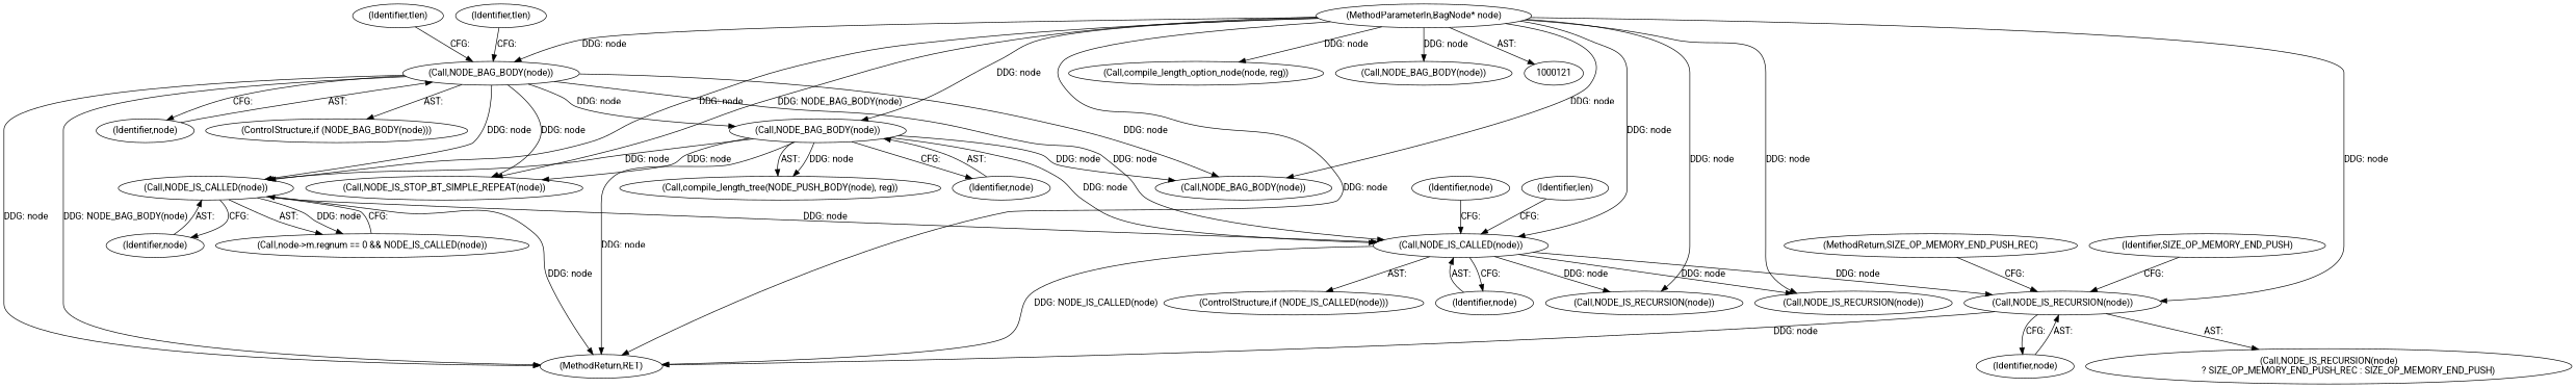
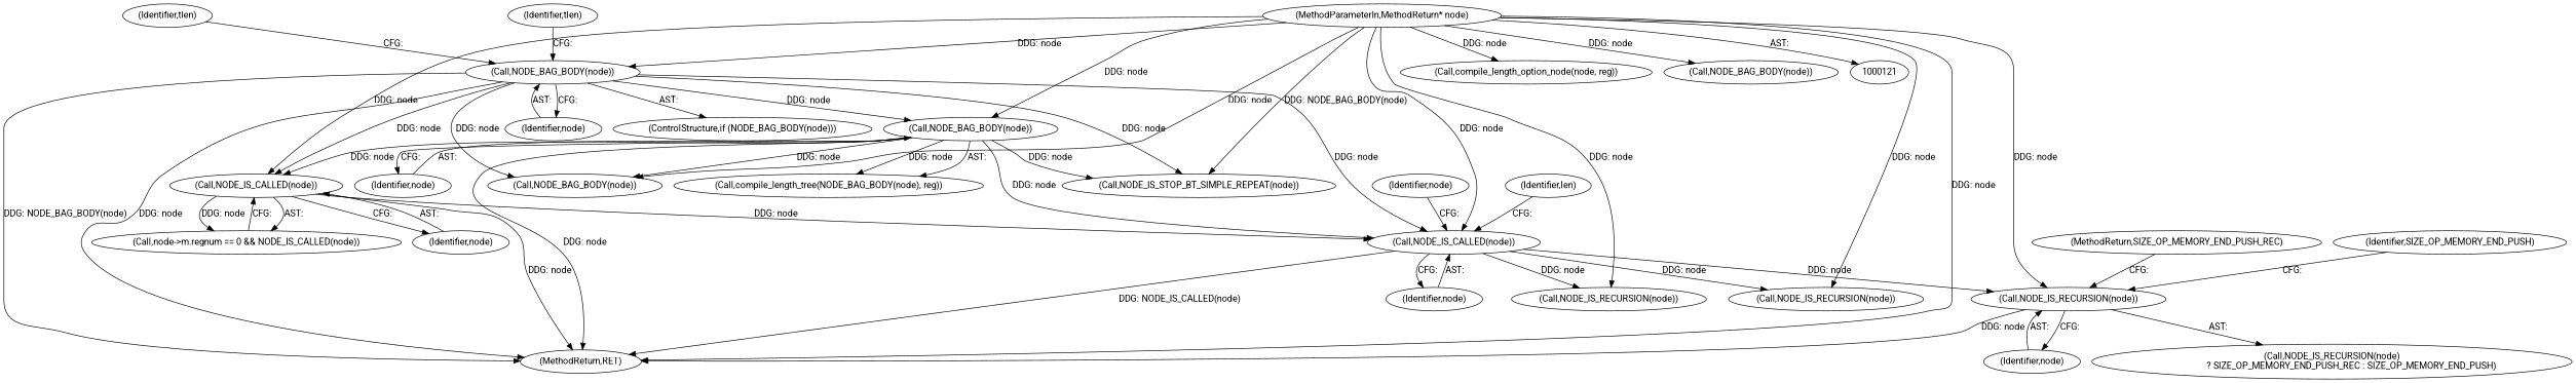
  digraph {
    fontname=Roboto
    node [fontname=Roboto]
    edge [fontname=Roboto]
    n1 [label="(Call,NODE_IS_RECURSION(node))"]
    n2 [label="(Call,NODE_IS_RECURSION(node)\n                ? SIZE_OP_MEMORY_END_PUSH_REC : SIZE_OP_MEMORY_END_PUSH)"]
    n3 [label="(Identifier,node)"]
    n4 [label="(MethodReturn,RET)"]
    n5 [label="(Call,NODE_IS_CALLED(node))"]
    n6 [label="(Call,NODE_IS_RECURSION(node))"]
-   n7 [label="(ControlStructure,if (NODE_IS_CALLED(node)))"]
    n8 [label="(Call,NODE_IS_RECURSION(node))"]
    n9 [label="(Identifier,node)"]
    n10 [label="(Call,NODE_BAG_BODY(node))"]
    n11 [label="(Call,NODE_IS_CALLED(node))"]
-   n12 [label="(Call,compile_length_tree(NODE_PUSH_BODY(node), reg))"]
+   n12 [label="(Call,compile_length_tree(NODE_BAG_BODY(node), reg))"]
    n13 [label="(Identifier,node)"]
    n14 [label="(Call,NODE_BAG_BODY(node))"]
    n15 [label="(Call,NODE_IS_STOP_BT_SIMPLE_REPEAT(node))"]
    n16 [label="(Call,node->m.regnum == 0 && NODE_IS_CALLED(node))"]
    n17 [label="(Identifier,node)"]
    n18 [label="(Call,NODE_BAG_BODY(node))"]
    n19 [label="(ControlStructure,if (NODE_BAG_BODY(node)))"]
    n20 [label="(Identifier,node)"]
-   n21 [label="(MethodParameterIn,BagNode* node)"]
+   n21 [label="(MethodParameterIn,MethodReturn* node)"]
    n22 [label="(Call,compile_length_option_node(node, reg))"]
    n23 [label="(Call,NODE_BAG_BODY(node))"]
    n24 [label=1000121]
    n25 [label="(MethodReturn,SIZE_OP_MEMORY_END_PUSH_REC)"]
    n26 [label="(Identifier,tlen)"]
    n27 [label="(Identifier,len)"]
    n28 [label="(Identifier,tlen)"]
    n29 [label="(Identifier,SIZE_OP_MEMORY_END_PUSH)"]
    n30 [label="(Identifier,node)"]
    n1 -> n2 [label="AST: "]
    n1 -> n3 [label="CFG: "]
    n1 -> n4 [label="DDG: node"]
    n3 -> n1 [label="AST: "]
    n5 -> n1 [label="DDG: node"]
    n5 -> n4 [label="DDG: NODE_IS_CALLED(node)"]
    n5 -> n6 [label="DDG: node"]
-   n5 -> n7 [label="AST: "]
    n5 -> n8 [label="DDG: node"]
    n5 -> n9 [label="CFG: "]
    n9 -> n5 [label="AST: "]
    n10 -> n4 [label="DDG: node"]
    n10 -> n5 [label="DDG: node"]
    n10 -> n11 [label="DDG: node"]
    n10 -> n12 [label="AST: "]
    n10 -> n12 [label="DDG: node"]
    n10 -> n13 [label="CFG: "]
    n10 -> n14 [label="DDG: node"]
    n10 -> n15 [label="DDG: node"]
    n11 -> n4 [label="DDG: node"]
    n11 -> n5 [label="DDG: node"]
    n11 -> n16 [label="AST: "]
    n11 -> n16 [label="DDG: node"]
    n11 -> n17 [label="CFG: "]
    n13 -> n10 [label="AST: "]
    n16 -> n11 [label="CFG: "]
    n17 -> n11 [label="AST: "]
    n18 -> n4 [label="DDG: NODE_BAG_BODY(node)"]
    n18 -> n4 [label="DDG: node"]
    n18 -> n5 [label="DDG: node"]
    n18 -> n10 [label="DDG: node"]
    n18 -> n11 [label="DDG: node"]
    n18 -> n14 [label="DDG: node"]
    n18 -> n15 [label="DDG: node"]
    n18 -> n19 [label="AST: "]
    n18 -> n20 [label="CFG: "]
    n20 -> n18 [label="AST: "]
    n21 -> n1 [label="DDG: node"]
    n21 -> n4 [label="DDG: node"]
    n21 -> n5 [label="DDG: node"]
    n21 -> n6 [label="DDG: node"]
    n21 -> n8 [label="DDG: node"]
    n21 -> n10 [label="DDG: node"]
    n21 -> n11 [label="DDG: node"]
    n21 -> n14 [label="DDG: node"]
    n21 -> n15 [label="DDG: NODE_BAG_BODY(node)"]
    n21 -> n18 [label="DDG: node"]
    n21 -> n22 [label="DDG: node"]
    n21 -> n23 [label="DDG: node"]
    n21 -> n24 [label="AST: "]
    n25 -> n1 [label="CFG: "]
    n26 -> n18 [label="CFG: "]
    n27 -> n5 [label="CFG: "]
    n28 -> n18 [label="CFG: "]
    n29 -> n1 [label="CFG: "]
    n30 -> n5 [label="CFG: "]
  }
